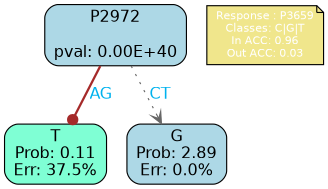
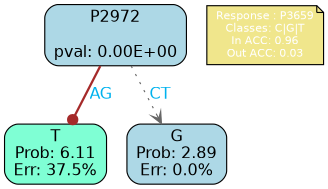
  digraph {
    ranksep=equally
    splines=polylines
    node [color=black fillcolor=lightblue fontname=helvetica shape=box style="filled, rounded"]
    edge [fontcolor=deepskyblue2 fontname=helvetica]
-   n1 [fillcolor=aquamarine label="T\nProb: 0.11\nErr: 37.5%"]
+   n1 [fillcolor=aquamarine label="T\nProb: 6.11\nErr: 37.5%"]
    n2 [label="G\nProb: 2.89\nErr: 0.0%"]
    n3 [align=left fillcolor=khaki fontcolor=white fontsize=10 label="Response : P3659\nClasses: C|G|T\nIn ACC: 0.96\nOut ACC: 0.03\n" shape=note style=filled]
-   n4 [label="P2972\n\npval: 0.00E+40"]
+   n4 [label="P2972\n\npval: 0.00E+00"]
    subgraph sub_1 {
      rank=same
      n1
      n2
    }
    subgraph sub_2 {
      rank=same
      n3
      n4
    }
    n4 -> n1 [arrowhead=dot color=brown label=AG style=bold]
    n4 -> n2 [arrowhead=vee color=gray40 label=CT style=dotted]
  }
